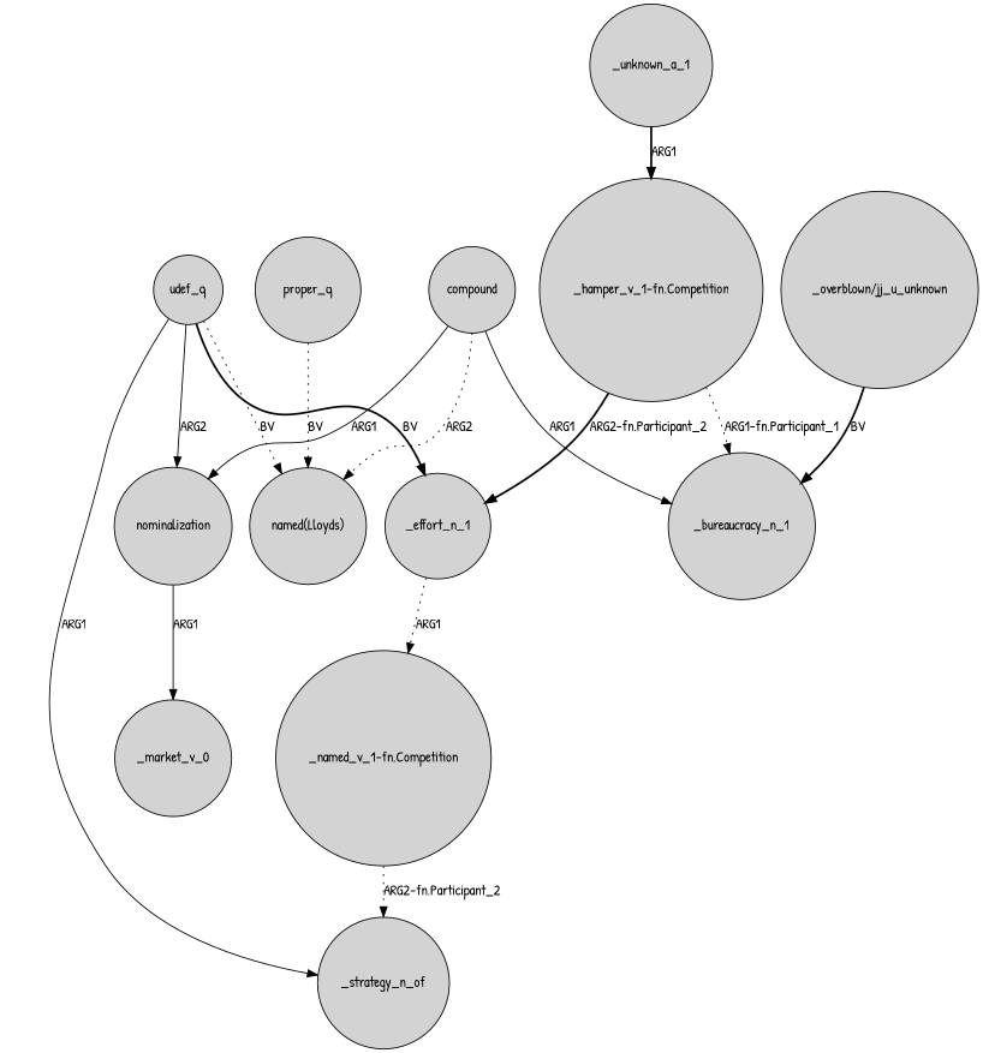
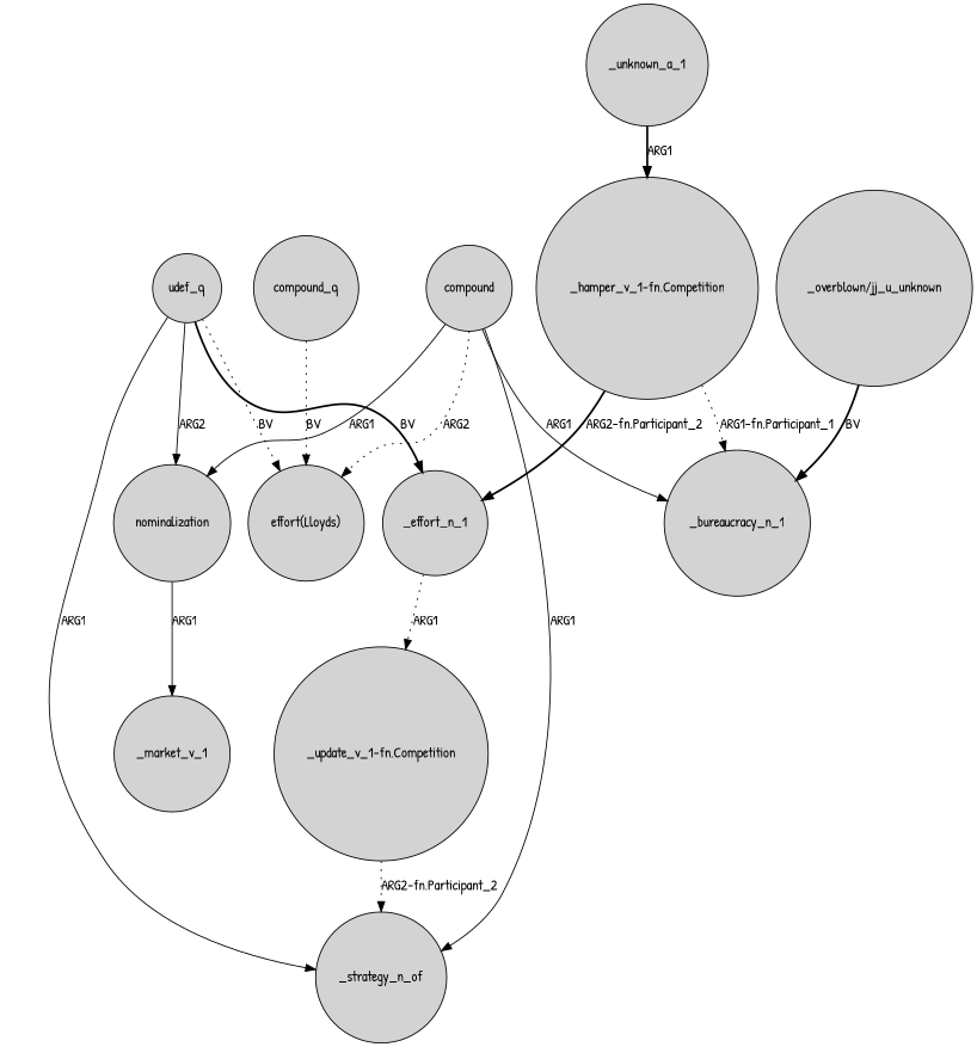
  digraph {
    fontname="Patrick Hand"
    node [fontname="Patrick Hand" shape=circle style=filled]
    edge [fontname="Patrick Hand" style=solid]
    udef_q
    _effort_n_1
    _strategy_n_of
    nominalization
-   "named(Lloyds)"
-   "_update_v_1-fn.Competition" [label="_named_v_1-fn.Competition"]
-   _market_v_1 [label=_market_v_0]
+   "named(Lloyds)" [label="effort(Lloyds)"]
+   "_update_v_1-fn.Competition"
+   _market_v_1
    "_hamper_v_1-fn.Competition"
    _bureaucracy_n_1
    compound
-   proper_q
+   proper_q [label=compound_q]
    n12 [label=_unknown_a_1]
    "_overblown/jj_u_unknown"
    udef_q -> _effort_n_1 [label=BV style=bold]
    udef_q -> _strategy_n_of [label=ARG1]
    udef_q -> nominalization [label=ARG2]
    udef_q -> "named(Lloyds)" [label=BV style=dotted]
    _effort_n_1 -> "_update_v_1-fn.Competition" [label=ARG1 style=dotted]
    nominalization -> _market_v_1 [label=ARG1]
    "_update_v_1-fn.Competition" -> _strategy_n_of [label="ARG2-fn.Participant_2" style=dotted]
    "_hamper_v_1-fn.Competition" -> _effort_n_1 [label="ARG2-fn.Participant_2" style=bold]
    "_hamper_v_1-fn.Competition" -> _bureaucracy_n_1 [label="ARG1-fn.Participant_1" style=dotted]
+   compound -> _strategy_n_of [label=ARG1]
    compound -> nominalization [label=ARG1]
    compound -> "named(Lloyds)" [label=ARG2 style=dotted]
    compound -> _bureaucracy_n_1 [label=ARG1]
    proper_q -> "named(Lloyds)" [label=BV style=dotted]
    n12 -> "_hamper_v_1-fn.Competition" [label=ARG1 style=bold]
    "_overblown/jj_u_unknown" -> _bureaucracy_n_1 [label=BV style=bold]
  }
